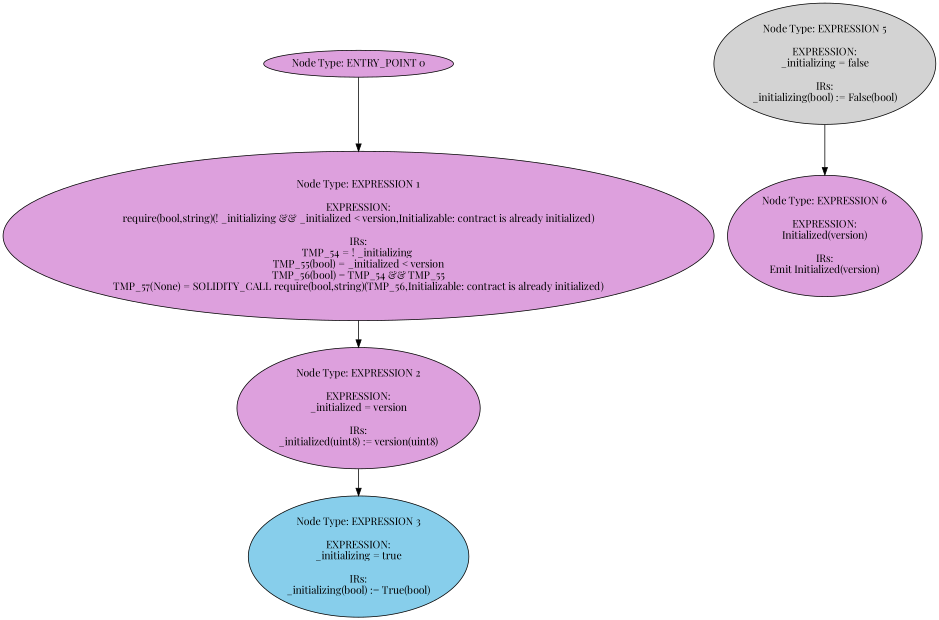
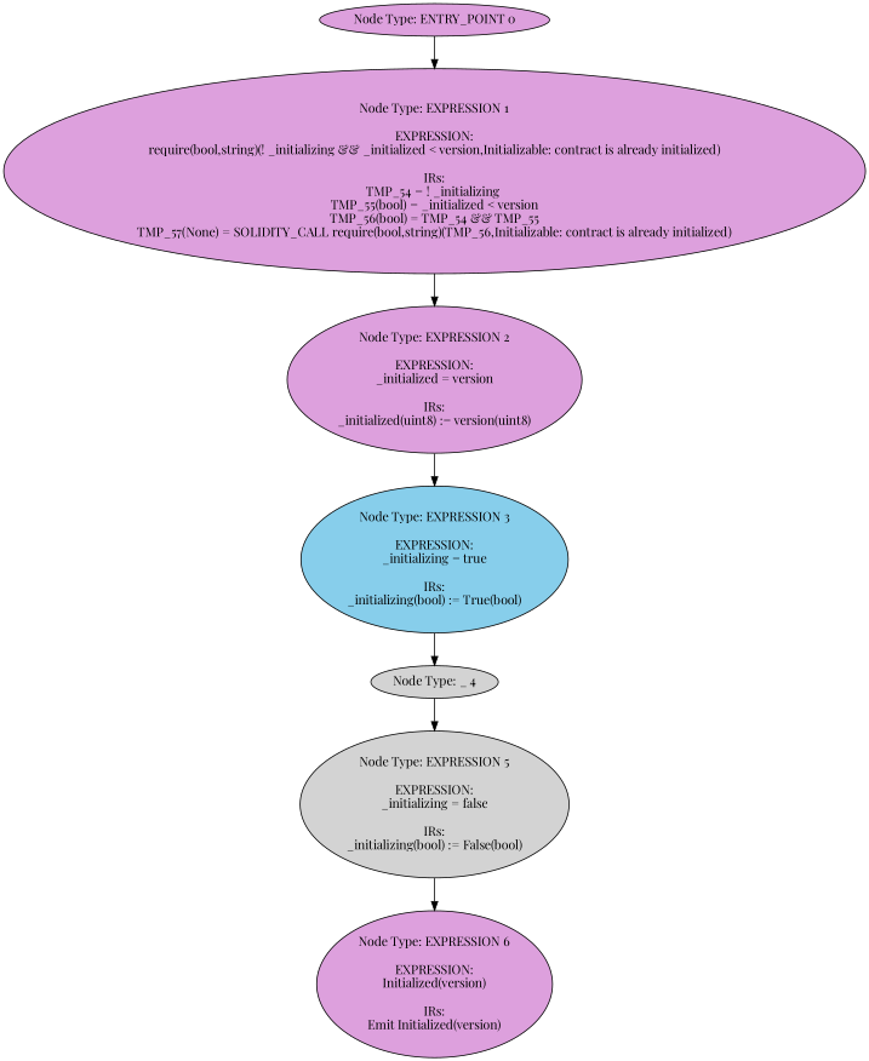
  digraph {
    fontname="Playfair Display"
    node [style=filled fillcolor=plum fontname="Playfair Display"]
    edge [fontname="Playfair Display"]
    n1 [label="Node Type: ENTRY_POINT 0\n"]
    n2 [label="Node Type: EXPRESSION 1\n\nEXPRESSION:\nrequire(bool,string)(! _initializing && _initialized < version,Initializable: contract is already initialized)\n\nIRs:\nTMP_54 = ! _initializing \nTMP_55(bool) = _initialized < version\nTMP_56(bool) = TMP_54 && TMP_55\nTMP_57(None) = SOLIDITY_CALL require(bool,string)(TMP_56,Initializable: contract is already initialized)"]
    n3 [label="Node Type: EXPRESSION 2\n\nEXPRESSION:\n_initialized = version\n\nIRs:\n_initialized(uint8) := version(uint8)"]
    n4 [label="Node Type: EXPRESSION 3\n\nEXPRESSION:\n_initializing = true\n\nIRs:\n_initializing(bool) := True(bool)" fillcolor=skyblue]
+   n5 [label="Node Type: _ 4\n" fillcolor=lightgrey]
    n6 [label="Node Type: EXPRESSION 5\n\nEXPRESSION:\n_initializing = false\n\nIRs:\n_initializing(bool) := False(bool)" fillcolor=lightgrey]
    n7 [label="Node Type: EXPRESSION 6\n\nEXPRESSION:\nInitialized(version)\n\nIRs:\nEmit Initialized(version)"]
    n1 -> n2
    n2 -> n3
    n3 -> n4
+   n4 -> n5
+   n5 -> n6
    n6 -> n7
  }
